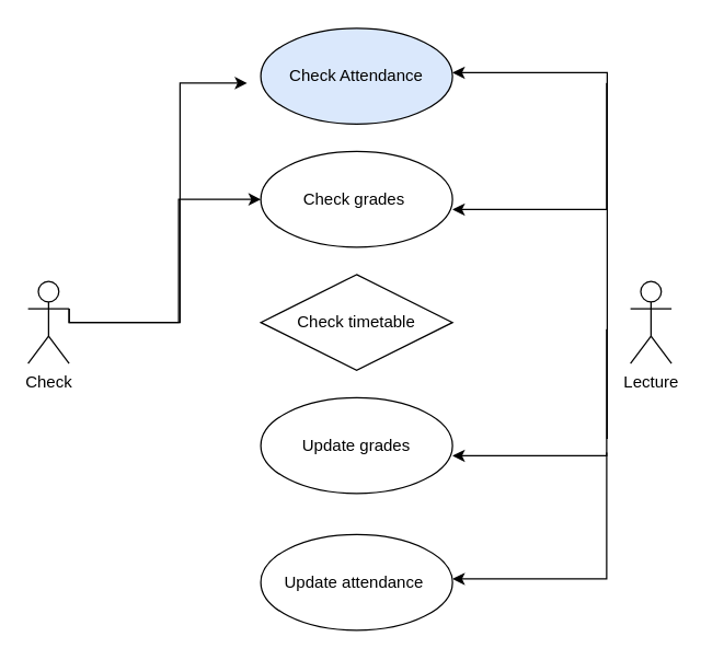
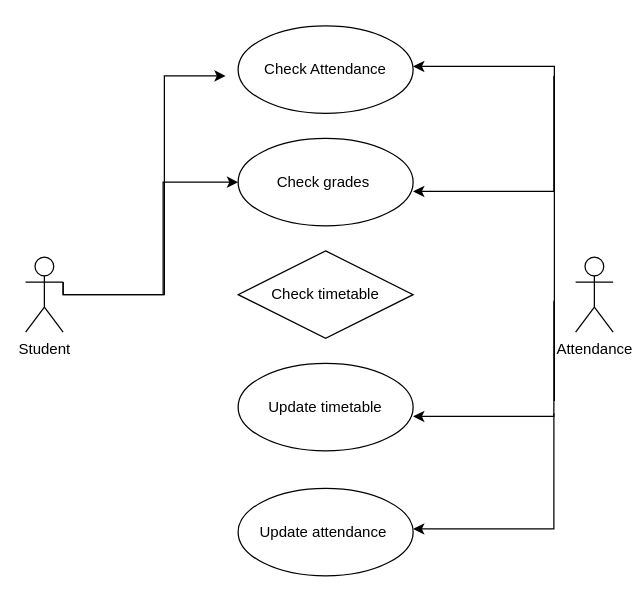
  <mxCell id="0" />
  <mxCell id="1" parent="0" />
  <mxCell id="2" style="edgeStyle=orthogonalEdgeStyle;rounded=0;orthogonalLoop=1;jettySize=auto;html=1;exitX=1;exitY=0.333;exitDx=0;exitDy=0;exitPerimeter=0;" edge="1" parent="1" source="4"><mxGeometry relative="1" as="geometry"><mxPoint x="180" y="60" as="targetPoint" /><Array as="points"><mxPoint x="50" y="235" /><mxPoint x="131" y="235" /></Array></mxGeometry></mxCell>
  <mxCell id="3" style="edgeStyle=orthogonalEdgeStyle;rounded=0;orthogonalLoop=1;jettySize=auto;html=1;exitX=1;exitY=0.333;exitDx=0;exitDy=0;exitPerimeter=0;entryX=0;entryY=0.5;entryDx=0;entryDy=0;" edge="1" parent="1" source="4" target="7"><mxGeometry relative="1" as="geometry"><mxPoint x="130" y="140" as="targetPoint" /><Array as="points"><mxPoint x="50" y="235" /><mxPoint x="130" y="235" /><mxPoint x="130" y="145" /></Array></mxGeometry></mxCell>
- <mxCell id="4" value="Check&lt;br&gt;" style="shape=umlActor;verticalLabelPosition=bottom;verticalAlign=top;html=1;" parent="1" vertex="1"><mxGeometry x="20" y="205" width="30" height="60" as="geometry" /></mxCell>
+ <mxCell id="4" value="Student&lt;br&gt;" style="shape=umlActor;verticalLabelPosition=bottom;verticalAlign=top;html=1;" parent="1" vertex="1"><mxGeometry x="20" y="205" width="30" height="60" as="geometry" /></mxCell>
  <mxCell id="5" style="edgeStyle=orthogonalEdgeStyle;rounded=0;orthogonalLoop=1;jettySize=auto;html=1;entryX=1.017;entryY=0.606;entryDx=0;entryDy=0;entryPerimeter=0;" parent="1" edge="1"><mxGeometry relative="1" as="geometry"><mxPoint x="330" y="422.42" as="targetPoint" /><mxPoint x="442.62" y="330" as="sourcePoint" /><Array as="points"><mxPoint x="442.62" y="422" /></Array></mxGeometry></mxCell>
- <mxCell id="6" value="Lecture" style="shape=umlActor;verticalLabelPosition=bottom;verticalAlign=top;html=1;" parent="1" vertex="1"><mxGeometry x="460" y="205" width="30" height="60" as="geometry" /></mxCell>
+ <mxCell id="6" value="Attendance" style="shape=umlActor;verticalLabelPosition=bottom;verticalAlign=top;html=1;" parent="1" vertex="1"><mxGeometry x="460" y="205" width="30" height="60" as="geometry" /></mxCell>
  <mxCell id="7" value="Check grades&amp;nbsp;" style="ellipse;whiteSpace=wrap;html=1;" parent="1" vertex="1"><mxGeometry x="190" y="110" width="140" height="70" as="geometry" /></mxCell>
- <mxCell id="8" value="Check Attendance" style="ellipse;whiteSpace=wrap;html=1;fillColor=#dae8fc;" parent="1" vertex="1"><mxGeometry x="190" y="20" width="140" height="70" as="geometry" /></mxCell>
+ <mxCell id="8" value="Check Attendance" style="ellipse;whiteSpace=wrap;html=1;" parent="1" vertex="1"><mxGeometry x="190" y="20" width="140" height="70" as="geometry" /></mxCell>
  <mxCell id="9" value="Update attendance&amp;nbsp;" style="ellipse;whiteSpace=wrap;html=1;" parent="1" vertex="1"><mxGeometry x="190" y="390" width="140" height="70" as="geometry" /></mxCell>
- <mxCell id="10" value="Update grades" style="ellipse;whiteSpace=wrap;html=1;" parent="1" vertex="1"><mxGeometry x="190" y="290" width="140" height="70" as="geometry" /></mxCell>
+ <mxCell id="10" value="Update timetable" style="ellipse;whiteSpace=wrap;html=1;" parent="1" vertex="1"><mxGeometry x="190" y="290" width="140" height="70" as="geometry" /></mxCell>
  <mxCell id="11" value="Check timetable" style="rhombus;whiteSpace=wrap;html=1;" parent="1" vertex="1"><mxGeometry x="190" y="200" width="140" height="70" as="geometry" /></mxCell>
  <mxCell id="12" style="edgeStyle=orthogonalEdgeStyle;rounded=0;orthogonalLoop=1;jettySize=auto;html=1;entryX=1.017;entryY=0.606;entryDx=0;entryDy=0;entryPerimeter=0;" parent="1" edge="1"><mxGeometry relative="1" as="geometry"><mxPoint x="330" y="332.42" as="targetPoint" /><mxPoint x="442.62" y="240" as="sourcePoint" /><Array as="points"><mxPoint x="442.62" y="332" /></Array></mxGeometry></mxCell>
  <mxCell id="13" style="edgeStyle=orthogonalEdgeStyle;rounded=0;orthogonalLoop=1;jettySize=auto;html=1;entryX=1.017;entryY=0.606;entryDx=0;entryDy=0;entryPerimeter=0;" parent="1" edge="1"><mxGeometry relative="1" as="geometry"><mxPoint x="330" y="152.42" as="targetPoint" /><mxPoint x="442.62" y="60" as="sourcePoint" /><Array as="points"><mxPoint x="442.62" y="152" /></Array></mxGeometry></mxCell>
  <mxCell id="14" style="edgeStyle=orthogonalEdgeStyle;rounded=0;orthogonalLoop=1;jettySize=auto;html=1;entryX=1.017;entryY=0.606;entryDx=0;entryDy=0;entryPerimeter=0;" parent="1" edge="1"><mxGeometry relative="1" as="geometry"><mxPoint x="330" y="52.42" as="targetPoint" /><mxPoint x="443" y="320" as="sourcePoint" /><Array as="points"><mxPoint x="442.62" y="52" /></Array></mxGeometry></mxCell>
